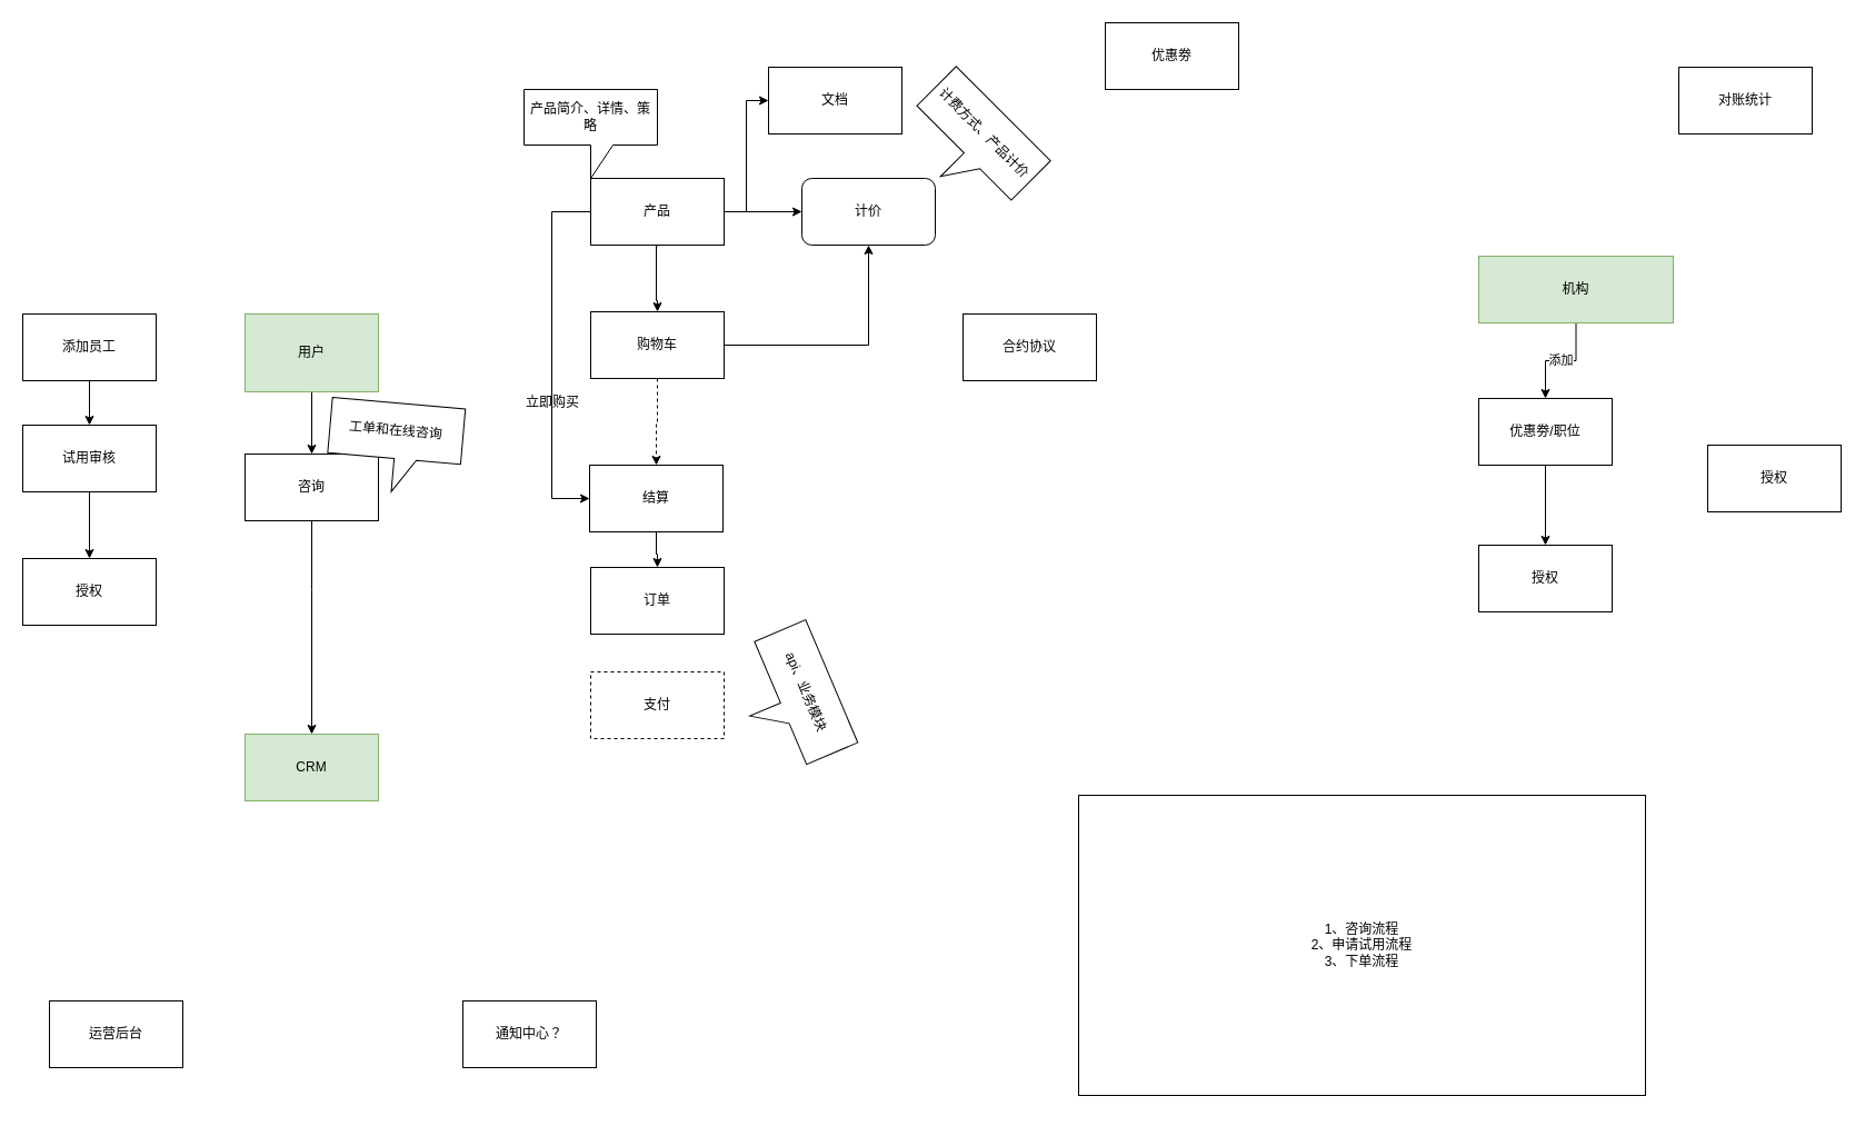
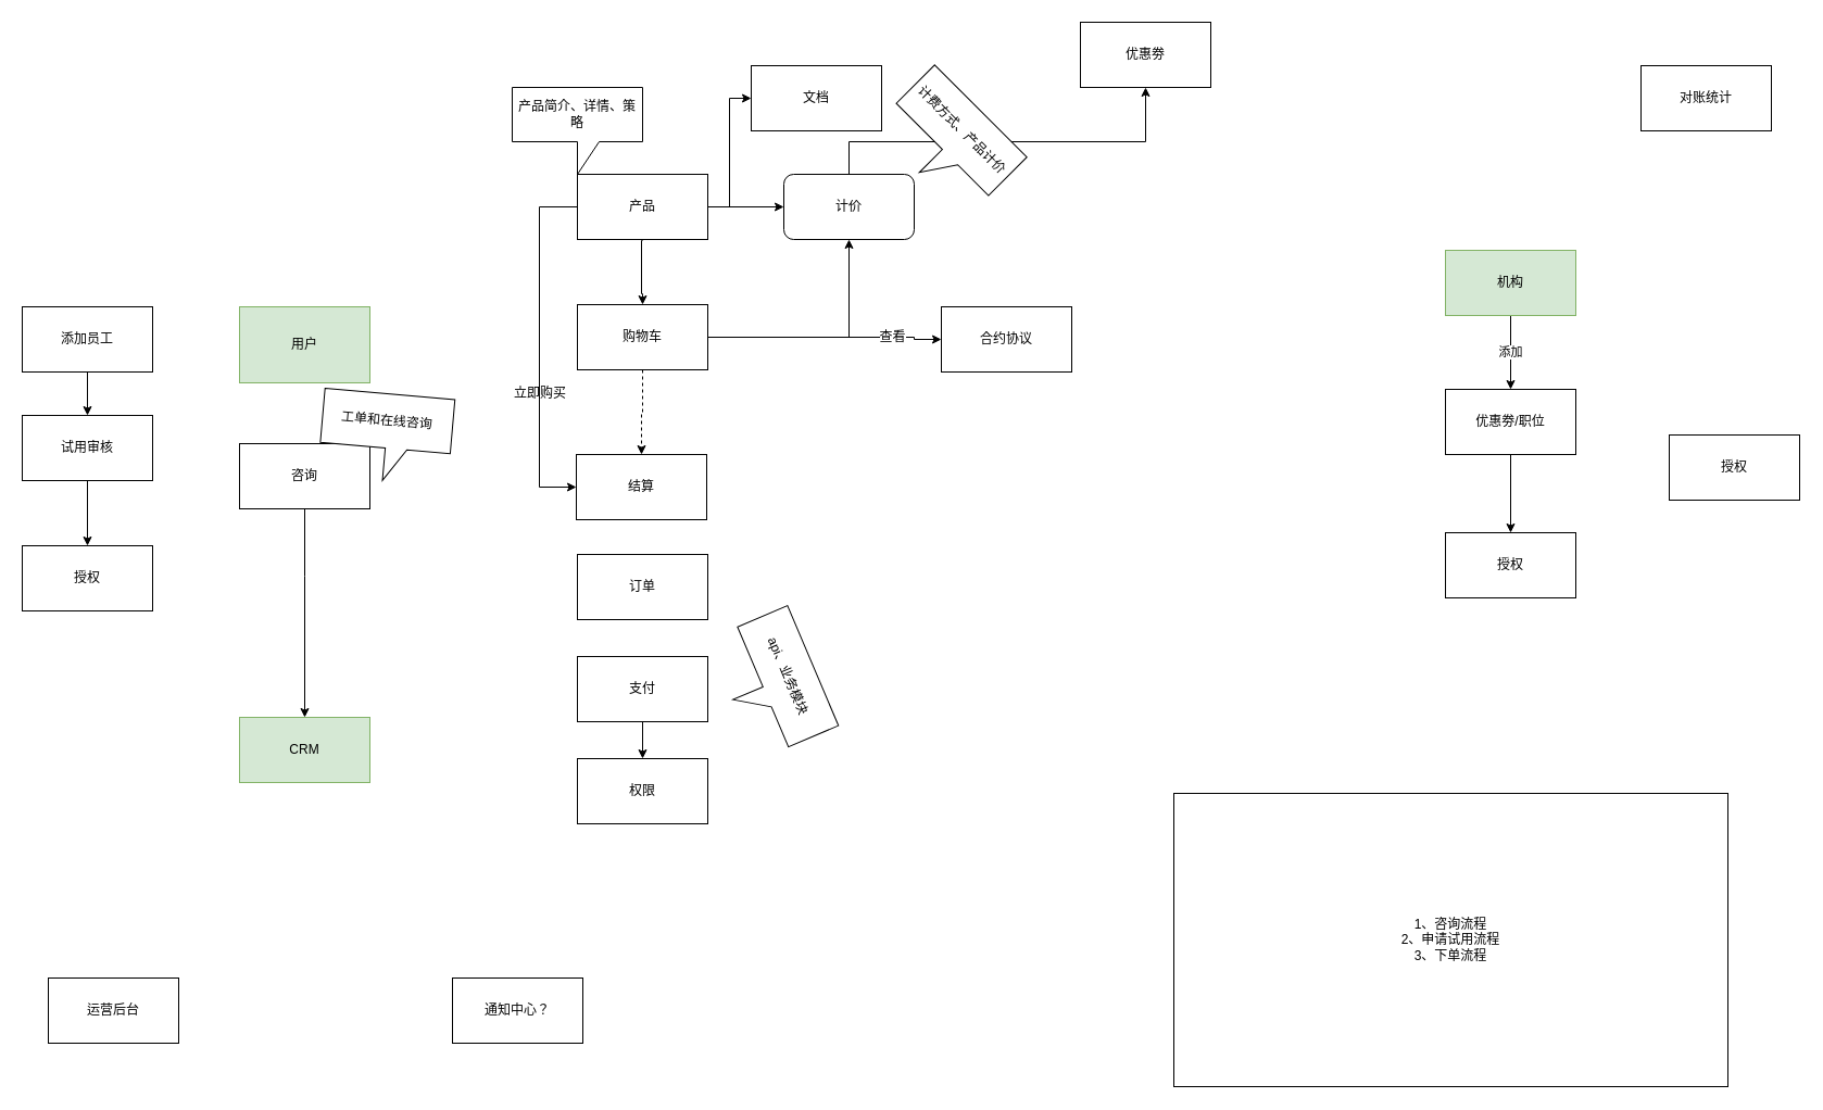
  <mxCell id="0" />
  <mxCell id="1" parent="0" />
  <mxCell id="2" value="文档" style="rounded=0;whiteSpace=wrap;html=1;" parent="1" vertex="1"><mxGeometry x="691" y="60" width="120" height="60" as="geometry" /></mxCell>
  <mxCell id="3" value="订单" style="rounded=0;whiteSpace=wrap;html=1;" parent="1" vertex="1"><mxGeometry x="531" y="510" width="120" height="60" as="geometry" /></mxCell>
  <mxCell id="4" style="edgeStyle=orthogonalEdgeStyle;rounded=0;orthogonalLoop=1;jettySize=auto;html=1;" parent="1" source="8" target="16" edge="1"><mxGeometry relative="1" as="geometry" /></mxCell>
  <mxCell id="5" style="edgeStyle=orthogonalEdgeStyle;rounded=0;orthogonalLoop=1;jettySize=auto;html=1;entryX=0;entryY=0.5;entryDx=0;entryDy=0;" parent="1" source="8" target="2" edge="1"><mxGeometry relative="1" as="geometry" /></mxCell>
  <mxCell id="6" style="edgeStyle=orthogonalEdgeStyle;rounded=0;orthogonalLoop=1;jettySize=auto;html=1;exitX=0;exitY=0.5;exitDx=0;exitDy=0;entryX=0;entryY=0.5;entryDx=0;entryDy=0;" parent="1" source="8" target="47" edge="1"><mxGeometry relative="1" as="geometry"><Array as="points"><mxPoint x="496" y="190" /><mxPoint x="496" y="448" /></Array><mxPoint x="546" y="440" as="targetPoint" /></mxGeometry></mxCell>
  <mxCell id="7" style="edgeStyle=orthogonalEdgeStyle;rounded=0;orthogonalLoop=1;jettySize=auto;html=1;entryX=0.5;entryY=0;entryDx=0;entryDy=0;" parent="1" target="13" edge="1"><mxGeometry relative="1" as="geometry"><Array as="points"><mxPoint x="590" y="270" /><mxPoint x="591" y="270" /></Array><mxPoint x="591" y="221" as="sourcePoint" /></mxGeometry></mxCell>
  <mxCell id="8" value="产品" style="rounded=0;whiteSpace=wrap;html=1;" parent="1" vertex="1"><mxGeometry x="531" y="160" width="120" height="60" as="geometry" /></mxCell>
+ <mxCell id="9" style="edgeStyle=orthogonalEdgeStyle;rounded=0;orthogonalLoop=1;jettySize=auto;html=1;entryX=0;entryY=0.5;entryDx=0;entryDy=0;exitX=1;exitY=0.5;exitDx=0;exitDy=0;" parent="1" source="13" target="20" edge="1"><mxGeometry relative="1" as="geometry"><mxPoint x="436" y="519" as="targetPoint" /><Array as="points"><mxPoint x="841" y="310" /><mxPoint x="841" y="312" /></Array><mxPoint x="591" y="350" as="sourcePoint" /></mxGeometry></mxCell>
+ <mxCell id="10" value="查看" style="text;html=1;resizable=0;points=[];align=center;verticalAlign=middle;labelBackgroundColor=#ffffff;" parent="9" vertex="1" connectable="0"><mxGeometry x="0.562" y="1" relative="1" as="geometry"><mxPoint as="offset" /></mxGeometry></mxCell>
  <mxCell id="11" style="edgeStyle=orthogonalEdgeStyle;rounded=0;orthogonalLoop=1;jettySize=auto;html=1;dashed=1;" parent="1" source="13" target="47" edge="1"><mxGeometry relative="1" as="geometry"><mxPoint x="591" y="410" as="targetPoint" /><Array as="points" /></mxGeometry></mxCell>
  <mxCell id="12" style="edgeStyle=orthogonalEdgeStyle;rounded=0;orthogonalLoop=1;jettySize=auto;html=1;entryX=0.5;entryY=1;entryDx=0;entryDy=0;" parent="1" source="13" target="16" edge="1"><mxGeometry relative="1" as="geometry"><mxPoint x="492" y="223" as="targetPoint" /></mxGeometry></mxCell>
  <mxCell id="13" value="购物车" style="rounded=0;whiteSpace=wrap;html=1;" parent="1" vertex="1"><mxGeometry x="531" y="280" width="120" height="60" as="geometry" /></mxCell>
  <mxCell id="14" value="产品简介、详情、策略" style="shape=callout;whiteSpace=wrap;html=1;perimeter=calloutPerimeter;" parent="1" vertex="1"><mxGeometry x="471" y="80" width="120" height="80" as="geometry" /></mxCell>
+ <mxCell id="15" style="edgeStyle=orthogonalEdgeStyle;rounded=0;orthogonalLoop=1;jettySize=auto;html=1;" parent="1" source="16" target="42" edge="1"><mxGeometry relative="1" as="geometry"><Array as="points"><mxPoint x="781" y="130" /><mxPoint x="1054" y="130" /></Array></mxGeometry></mxCell>
  <mxCell id="16" value="计价" style="rounded=1;whiteSpace=wrap;html=1;" parent="1" vertex="1"><mxGeometry x="721" y="160" width="120" height="60" as="geometry" /></mxCell>
  <mxCell id="17" value="计费方式、产品计价" style="shape=callout;whiteSpace=wrap;html=1;perimeter=calloutPerimeter;rotation=45;" parent="1" vertex="1"><mxGeometry x="814" y="90" width="120" height="80" as="geometry" /></mxCell>
- <mxCell id="19" value="支付" style="rounded=0;whiteSpace=wrap;html=1;dashed=1;" parent="1" vertex="1"><mxGeometry x="531" y="604" width="120" height="60" as="geometry" /></mxCell>
+ <mxCell id="18" style="edgeStyle=orthogonalEdgeStyle;rounded=0;orthogonalLoop=1;jettySize=auto;html=1;" parent="1" source="19" target="21" edge="1"><mxGeometry relative="1" as="geometry" /></mxCell>
+ <mxCell id="19" value="支付" style="rounded=0;whiteSpace=wrap;html=1;" parent="1" vertex="1"><mxGeometry x="531" y="604" width="120" height="60" as="geometry" /></mxCell>
  <mxCell id="20" value="合约协议" style="rounded=0;whiteSpace=wrap;html=1;" parent="1" vertex="1"><mxGeometry x="866" y="282" width="120" height="60" as="geometry" /></mxCell>
+ <mxCell id="21" value="权限" style="rounded=0;whiteSpace=wrap;html=1;" parent="1" vertex="1"><mxGeometry x="531" y="698" width="120" height="60" as="geometry" /></mxCell>
  <mxCell id="22" style="edgeStyle=orthogonalEdgeStyle;rounded=0;orthogonalLoop=1;jettySize=auto;html=1;entryX=0.5;entryY=0;entryDx=0;entryDy=0;" parent="1" source="23" target="24" edge="1"><mxGeometry relative="1" as="geometry"><Array as="points"><mxPoint x="280" y="530" /></Array></mxGeometry></mxCell>
  <mxCell id="23" value="咨询" style="rounded=0;whiteSpace=wrap;html=1;" parent="1" vertex="1"><mxGeometry x="220" y="408" width="120" height="60" as="geometry" /></mxCell>
  <mxCell id="24" value="CRM" style="rounded=0;whiteSpace=wrap;html=1;fillColor=#d5e8d4;strokeColor=#82b366;" parent="1" vertex="1"><mxGeometry x="220" y="660" width="120" height="60" as="geometry" /></mxCell>
  <mxCell id="25" value="" style="edgeStyle=orthogonalEdgeStyle;rounded=0;orthogonalLoop=1;jettySize=auto;html=1;" parent="1" source="26" target="44" edge="1"><mxGeometry relative="1" as="geometry" /></mxCell>
  <mxCell id="26" value="优惠劵/职位" style="rounded=0;whiteSpace=wrap;html=1;" parent="1" vertex="1"><mxGeometry x="1330" y="358" width="120" height="60" as="geometry" /></mxCell>
  <mxCell id="27" value="添加" style="edgeStyle=orthogonalEdgeStyle;rounded=0;orthogonalLoop=1;jettySize=auto;html=1;" parent="1" source="28" target="26" edge="1"><mxGeometry relative="1" as="geometry" /></mxCell>
- <mxCell id="28" value="机构" style="rounded=0;whiteSpace=wrap;html=1;fillColor=#d5e8d4;strokeColor=#82b366;" parent="1" vertex="1"><mxGeometry x="1330" y="230" width="175" height="60" as="geometry" /></mxCell>
+ <mxCell id="28" value="机构" style="rounded=0;whiteSpace=wrap;html=1;fillColor=#d5e8d4;strokeColor=#82b366;" parent="1" vertex="1"><mxGeometry x="1330" y="230" width="120" height="60" as="geometry" /></mxCell>
  <mxCell id="29" value="运营后台" style="rounded=0;whiteSpace=wrap;html=1;" parent="1" vertex="1"><mxGeometry x="44" y="900" width="120" height="60" as="geometry" /></mxCell>
- <mxCell id="30" style="edgeStyle=orthogonalEdgeStyle;rounded=0;orthogonalLoop=1;jettySize=auto;html=1;" parent="1" source="31" target="23" edge="1"><mxGeometry relative="1" as="geometry" /></mxCell>
  <mxCell id="31" value="用户" style="rounded=0;whiteSpace=wrap;html=1;fillColor=#d5e8d4;strokeColor=#82b366;" parent="1" vertex="1"><mxGeometry x="220" y="282" width="120" height="70" as="geometry" /></mxCell>
  <mxCell id="32" value="通知中心？" style="rounded=0;whiteSpace=wrap;html=1;" parent="1" vertex="1"><mxGeometry x="416" y="900" width="120" height="60" as="geometry" /></mxCell>
  <mxCell id="33" value="api、业务模块" style="shape=callout;whiteSpace=wrap;html=1;perimeter=calloutPerimeter;rotation=67;" parent="1" vertex="1"><mxGeometry x="651" y="588" width="120" height="80" as="geometry" /></mxCell>
  <mxCell id="34" value="对账统计" style="rounded=0;whiteSpace=wrap;html=1;" parent="1" vertex="1"><mxGeometry x="1510" y="60" width="120" height="60" as="geometry" /></mxCell>
  <mxCell id="35" style="edgeStyle=orthogonalEdgeStyle;rounded=0;orthogonalLoop=1;jettySize=auto;html=1;" parent="1" source="36" target="38" edge="1"><mxGeometry relative="1" as="geometry" /></mxCell>
  <mxCell id="36" value="添加员工" style="rounded=0;whiteSpace=wrap;html=1;" parent="1" vertex="1"><mxGeometry x="20" y="282" width="120" height="60" as="geometry" /></mxCell>
  <mxCell id="37" value="" style="edgeStyle=orthogonalEdgeStyle;rounded=0;orthogonalLoop=1;jettySize=auto;html=1;" parent="1" source="38" target="45" edge="1"><mxGeometry relative="1" as="geometry" /></mxCell>
  <mxCell id="38" value="试用审核" style="rounded=0;whiteSpace=wrap;html=1;" parent="1" vertex="1"><mxGeometry x="20" y="382" width="120" height="60" as="geometry" /></mxCell>
  <mxCell id="39" value="授权" style="rounded=0;whiteSpace=wrap;html=1;" parent="1" vertex="1"><mxGeometry x="1536" y="400" width="120" height="60" as="geometry" /></mxCell>
  <mxCell id="40" value="工单和在线咨询" style="shape=callout;whiteSpace=wrap;html=1;perimeter=calloutPerimeter;rotation=5;" parent="1" vertex="1"><mxGeometry x="295" y="362" width="120" height="80" as="geometry" /></mxCell>
- <mxCell id="41" value="1、咨询流程&lt;br&gt;2、申请试用流程&lt;br&gt;3、下单流程" style="rounded=0;whiteSpace=wrap;html=1;" parent="1" vertex="1"><mxGeometry x="970" y="715" width="510" height="270" as="geometry" /></mxCell>
+ <mxCell id="41" value="1、咨询流程&lt;br&gt;2、申请试用流程&lt;br&gt;3、下单流程" style="rounded=0;whiteSpace=wrap;html=1;" parent="1" vertex="1"><mxGeometry x="1080" y="730" width="510" height="270" as="geometry" /></mxCell>
  <mxCell id="42" value="优惠劵" style="rounded=0;whiteSpace=wrap;html=1;" parent="1" vertex="1"><mxGeometry x="994" y="20" width="120" height="60" as="geometry" /></mxCell>
  <mxCell id="43" value="立即购买" style="text;html=1;resizable=0;points=[];autosize=1;align=left;verticalAlign=top;spacingTop=-4;" parent="1" vertex="1"><mxGeometry x="471" y="352" width="90" height="20" as="geometry" /></mxCell>
  <mxCell id="44" value="授权" style="rounded=0;whiteSpace=wrap;html=1;" parent="1" vertex="1"><mxGeometry x="1330" y="490" width="120" height="60" as="geometry" /></mxCell>
  <mxCell id="45" value="授权" style="rounded=0;whiteSpace=wrap;html=1;" parent="1" vertex="1"><mxGeometry x="20" y="502" width="120" height="60" as="geometry" /></mxCell>
- <mxCell id="46" style="edgeStyle=orthogonalEdgeStyle;rounded=0;orthogonalLoop=1;jettySize=auto;html=1;entryX=0.5;entryY=0;entryDx=0;entryDy=0;" parent="1" source="47" target="3" edge="1"><mxGeometry relative="1" as="geometry" /></mxCell>
  <mxCell id="47" value="结算" style="rounded=0;whiteSpace=wrap;html=1;" parent="1" vertex="1"><mxGeometry x="530" y="418" width="120" height="60" as="geometry" /></mxCell>
